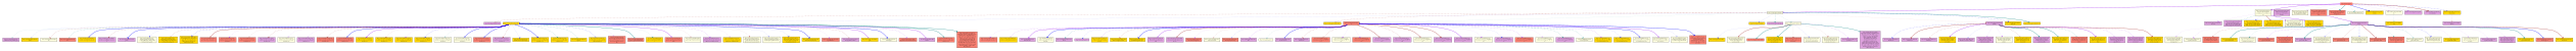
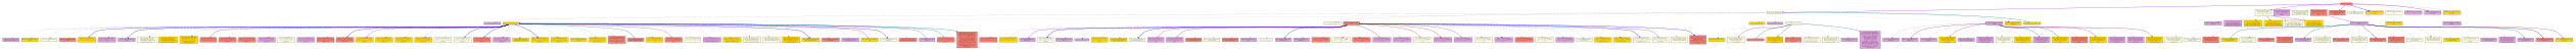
  digraph {
    compound=true
    fontname="EB Garamond"
    splines=true
    node [fillcolor=plum fontname="EB Garamond" fontsize=9 shape=record style=filled]
    edge [arrowhead=tee color=purple fontname="EB Garamond" style=dotted]
    n1 [color=red fillcolor=salmon height=.1 label="http://www.ba.gov.br/"]
    n2 [fillcolor=lightyellow height=.1 label="http://www.ba.gov.br/sitemap/"]
    n3 [fillcolor=lightyellow height=.1 label="http://www.ba.gov.br/noticias/i\nnternet-de-alta-velocidade-e-i\nnstalada-na-nova-sede-do-neoji\nba/"]
    n4 [height=.1 label="http://www.ba.gov.br/noticias/f\nanfarras-escolares-intensifica\nm-ensaios-para-desfile-do-dois\n-de-julho/"]
    n5 [fillcolor=lightyellow height=.1 label="http://www.ba.gov.br/noticias/r\nede-sac-ja-atendeu-13-mil-pess\noas-com-deficiencia-auditiva/"]
    n6 [fillcolor=salmon height=.1 label="http://www.ba.gov.br/noticias/n\nova-linha-de-producao-de-refri\ngerantes-e-inaugurada-em-alago\ninhas/"]
    n7 [fillcolor=salmon height=.1 label="http://www.ba.gov.br/noticias/e\nlisa-lucinda-estrela-solo-no-d\nomingo-no-tca/"]
    n8 [fillcolor=lightyellow height=.1 label="http://www.ba.gov.br/noticias/"]
    n9 [fillcolor=gold height=.1 label="https://www.facebook.com/govern\nodabahia/"]
    n10 [fillcolor=lightyellow height=.1 label="https://twitter.com/governodaba\nhia/"]
    n11 [height=.1 label="https://www.instagram.com/govba\n/"]
    n12 [height=.1 label="https://www.flickr.com/photos/g\novernodabahia/"]
    n13 [fillcolor=gold height=.1 label="https://www.youtube.com/user/go\nvernodabahia/"]
    n14 [height=.1 label="http://www.ba.gov.br/node/525/"]
    n15 [fillcolor=gold height=.1 label="http://www.ouvidoria.ba.gov.br/\n"]
-   n16 [fillcolor=gold height=.1 label="http://www.ba.gov.br/node/1050/\n"]
+   n16 [fillcolor=lightyellow height=.1 label="http://www.ba.gov.br/node/1050/\n"]
    n17 [fillcolor=salmon height=.1 label="http://www.legislabahia.ba.gov.\nbr/"]
    n18 [fillcolor=gold height=.1 label="http://www.ba.gov.br/cidadao/"]
    n19 [height=.1 label="http://www.ba.gov.br/servidor/"]
    n20 [fillcolor=lightyellow height=.1 label="http://www.ba.gov.br/turismo/"]
    n21 [height=.1 label="http://www.ba.gov.br/galeria-mu\nltimidia/"]
    n22 [fillcolor=gold height=.1 label="http://www.tag2.ouvidoriageral.\nba.gov.br/"]
    n23 [fillcolor=gold height=.1 label="http://www.ba.gov.br/node/232/"]
    n24 [height=.1 label="http://www.ba.gov.br/taxonomy/t\nerm/153/"]
    n25 [height=.1 label="http://www.ba.gov.br/sites/defa\nult/files/styles/display_video\n/public/2019-06/15615833892606\n19MP_16.jpg?itok=YFX_SGpN/"]
    n26 [fillcolor=gold height=.1 label="http://www.ba.gov.br/sites/defa\nult/files/styles/display_video\n/public/2019-06/15615833892606\n19MP_36.jpg?itok=KAC0L1Ft/"]
    n27 [fillcolor=gold height=.1 label="http://www.ba.gov.br/sites/defa\nult/files/styles/display_video\n/public/2019-06/15615833892606\n19MP_105_0.jpg?itok=qLVAPDhg/"]
    n28 [fillcolor=lightyellow height=.1 label="http://www.ba.gov.br/sites/defa\nult/files/styles/display_video\n/public/2019-06/15615833902606\n19MP_69.jpg?itok=prkZXaNN/"]
    n29 [fillcolor=gold height=.1 label="http://www.ba.gov.br/sites/defa\nult/files/styles/display_video\n/public/2019-06/15615833902606\n19MP_70.jpg?itok=pDTcxJAR/"]
    n30 [height=.1 label="http://www.ba.gov.br/taxonomy/t\nerm/5/"]
    n31 [fillcolor=gold height=.1 label="http://twitter.com//www.google.\ncom/"]
    n32 [height=.1 label="http://www.youtube.com//www.goo\ngle.com/"]
    n33 [height=.1 label="http://www.ouvidoria.ba.gov.br/\nmodules/menu/mapadosite.php/"]
    n34 [fillcolor=gold height=.1 label="http://www.bahia.ba.gov.br/node\n/3831/"]
    n35 [fillcolor=lightyellow height=.1 label="http://www.transparencia.ba.gov\n.br/"]
    n36 [fillcolor=salmon height=.1 label="http://www.ouvidoriageral.ba.go\nv.br/"]
    n37 [fillcolor=gold height=.1 label="http://www2.ba.gov.br/modules/c\nonteudo/conteudo.php?conteudo=\n8/"]
    n38 [height=.1 label="http://www2.ba.gov.br/modules/c\nonteudo/conteudo.php?conteudo=\n9/"]
    n39 [height=.1 label="http://www.acessoainformacao.ba\n.gov.br/"]
    n40 [fillcolor=lightyellow height=.1 label="http://translate.google.com.br/\ntranslate?sl=pt&tl=en&js=n&pre\nv=_t&hl=pt-BR&ie=UTF-8&u=http:\n//www.ouvidoria.ba.gov.br/"]
    n41 [fillcolor=gold height=.1 label="http://translate.google.com.br/\ntranslate?sl=pt&tl=es&js=n&pre\nv=_t&hl=pt-BR&ie=UTF-8&u=http:\n//www.ouvidoria.ba.gov.br/"]
    n42 [fillcolor=gold height=.1 label="http://www.secom.ba.gov.br/2019\n/03/148004/Em-Casa-Nova-Rui-in\naugura-BA-722-entrega-obras-de\n-agua-e-autoriza-convenios-do-\nBahia-Produtiva.html/"]
    n43 [fillcolor=salmon height=.1 label="http://www.portaldoservidor.ba.\ngov.br/premio-de-boas-praticas\n/"]
    n44 [fillcolor=salmon height=.1 label="http://www.ouvidoria.ba.gov.br/\nmodules/conteudo/conteudo.php?\nconteudo=5/"]
    n45 [fillcolor=salmon height=.1 label="http://www.ouvidoria.ba.gov.br/\nmodules/conteudo/conteudo.php?\nconteudo=147/"]
    n46 [height=.1 label="http://www.ouvidoria.ba.gov.br/\nmodules/conteudo/conteudo.php?\nconteudo=148/"]
    n47 [fillcolor=lightyellow height=.1 label="http://www.ouvidoria.ba.gov.br/\nmodules/conteudo/conteudo.php?\nconteudo=124/"]
    n48 [height=.1 label="http://www.ouvidoria.ba.gov.br/\nmodules/conteudo/conteudo.php?\nconteudo=123/"]
    n49 [fillcolor=salmon height=.1 label="http://www.ouvidoria.ba.gov.br/\nmodules/conteudo/conteudo.php?\nconteudo=150/"]
    n50 [fillcolor=salmon height=.1 label="http://www.ouvidoria.ba.gov.br/\nmodules/conteudo/conteudo.php?\nconteudo=151/"]
    n51 [fillcolor=gold height=.1 label="http://www.ouvidoria.ba.gov.br/\nmodules/conteudo/conteudo.php?\nconteudo=13/"]
    n52 [fillcolor=gold height=.1 label="http://www.ouvidoria.ba.gov.br/\nmodules/conteudo/conteudo.php?\nconteudo=152/"]
    n53 [fillcolor=gold height=.1 label="http://www.ouvidoria.ba.gov.br/\nmodules/conteudo/conteudo.php?\nconteudo=154/"]
    n54 [fillcolor=gold height=.1 label="http://www.ouvidoria.ba.gov.br/\nmodules/conteudo/conteudo.php?\nconteudo=155/"]
    n55 [fillcolor=lightyellow height=.1 label="http://www.ouvidoria.ba.gov.br/\nmodules/conteudo/conteudo.php?\nconteudo=8/"]
    n56 [fillcolor=lightyellow height=.1 label="http://www.ouvidoria.ba.gov.br/\nmodules/conteudo/conteudo.php?\nconteudo=9/"]
    n57 [fillcolor=salmon height=.1 label="http://www.ouvidoria.ba.gov.br/\nmodules/conteudo/conteudo.php?\nconteudo=10/"]
    n58 [height=.1 label="http://www.ouvidoria.ba.gov.br/\nmodules/conteudo/conteudo.php?\nconteudo=14/"]
    n59 [fillcolor=gold height=.1 label="http://www.ouvidoria.ba.gov.br/\nmodules/noticias/arquivo.php/"]
    n60 [fillcolor=gold height=.1 label="http://www.ouvidoria.ba.gov.br/\nmodules/conteudo/conteudo.php?\nconteudo=135/"]
    n61 [fillcolor=gold height=.1 label="http://www.ouvidoria.ba.gov.br/\nmodules/conteudo/conteudo.php?\nconteudo=126/"]
    n62 [fillcolor=gold height=.1 label="http://www.tag.ouvidoriageral.b\na.gov.br/"]
    n63 [fillcolor=gold height=.1 label="http://www.justicasocial.ba.gov\n.br//modules/conteudo/conteudo\n.php?conteudo=28/"]
    n64 [fillcolor=salmon height=.1 label="http://www.ouvidoria.ba.gov.br/\n2016/11/205/OGE-disponibiliza-\nnumero-de-Whatsaap-para-comuni\ncacao-entre-cidadao-e-Estado.h\ntml/"]
    n65 [fillcolor=salmon height=.1 label="http://www.tag.ouvidoriageral.b\na.gov.br/tag/NovaManif.html/"]
    n66 [fillcolor=gold height=.1 label="http://www.tag.ouvidoriageral.b\na.gov.br/tag/ConsultaManif.htm\nl/"]
    n67 [fillcolor=salmon height=.1 label="http://www.tag.ouvidoriageral.b\na.gov.br/tag/ComplementaManif.\nhtml/"]
    n68 [fillcolor=lightyellow height=.1 label="http://www.tag.ouvidoriageral.b\na.gov.br/tag/ConsultaAtiva.htm\nl/"]
    n69 [height=.1 label="http://www.ouvidoria.ba.gov.br/\n2019/06/498/Ouvidor-Geral-home\nnageado-em-Alagoinhas.html/"]
    n70 [fillcolor=gold height=.1 label="http://www.ouvidoria.ba.gov.br/\n2019/06/499/Ouvidor-Geral-home\nnageado-em-Alagoinhas.html/"]
    n71 [fillcolor=lightyellow height=.1 label="http://www.ouvidoria.ba.gov.br/\n2019/06/497/Ouvidoria-Geral-do\n-Estado-ultrapassa-170-mil-ate\nndimentos-em-cinco-meses.html/\n"]
    n72 [fillcolor=lightyellow height=.1 label="http://www.ouvidoria.ba.gov.br/\n2019/05/496/Ouvidoria-Geral-do\n-Estado-amplia-atendimento.htm\nl/"]
    n73 [fillcolor=gold height=.1 label="http://www.ouvidoria.ba.gov.br/\n2019/04/495/OGE-inicia-nova-tu\nrma-para-capacitacao-de-ouvido\nres-especializados.html/"]
    n74 [fillcolor=gold height=.1 label="http://www.secom.ba.gov.br/modu\nles/noticias/arquivo.php/"]
    n75 [fillcolor=salmon height=.1 label="https://www.facebook.com/ouvido\nriageraldabahia/"]
    n76 [height=.1 label="https://www.youtube.com/user/ou\nvidoriageralbahia/videos/"]
    n77 [fillcolor=gold height=.1 label="http://www.twitter.com/ouvidori\nageral/"]
    n78 [fillcolor=lightyellow height=.1 label="http://www.ouvidoria.ba.gov.br/\nbackend.php/"]
    n79 [fillcolor=salmon height=.1 label="http://www.sac.ba.gov.br/index.\nphp/Roteiro-do-SAC-Movel.html/\n"]
    n80 [height=.1 label="http://dovirtual.ba.gov.br/egba\n/reader2/"]
    n81 [fillcolor=salmon height=.1 label="http://www.ouvidoria.ba.gov.br/\nmodules/conteudo/conteudo.php?\nconteudo=129/"]
    n82 [fillcolor=salmon height=.1 label="https://maps.google.com/maps?q=\n3%C2%AA+Avenida,+n%C2%BA+390,+\nPlataforma+IV,+1%C2%BA+andar,+\nCAB.+CEP+41.745-005&hl=pt&ie=U\nTF8&ll=-12.950527,-38.433094&s\npn=0.016918,0.012124&sll=37.06\n25,-95.677068&sspn=55.586984,4\n9.658203&hq=3%C2%AA+Avenida,+n\n%C2%BA+390,+Plataforma+IV,+1%C\n2%BA+andar,+CAB.+CEP+41.745-00\n5&hnear=Salvador+-+Bahia,+Bras\nil&t=m&z=16/"]
    n83 [fillcolor=salmon height=.1 label="http://www.ba.gov.br/modules/co\nnteudo/conteudo.php?conteudo=7\n/"]
    n84 [fillcolor=gold height=.1 label="http://www.ba.gov.br/modules/co\nnteudo/conteudo.php?conteudo=8\n/"]
    n85 [height=.1 label="http://www.legislabahia.ba.gov.\nbr/documentos/"]
    n86 [fillcolor=lightyellow height=.1 label="https://leismunicipais.com.br/l\negislacao-municipal/532/leis-d\ne-salvador/"]
    n87 [height=.1 label="http://www4.planalto.gov.br/leg\nislacao/"]
    n88 [height=.1 label="http://www.sefaz.ba.gov.br/"]
    n89 [fillcolor=gold height=.1 label="https://www.sefaz.ba.gov.br/con\ntribuinte/tributacao/textosleg\nais.htm/"]
    n90 [fillcolor=gold height=.1 label="https://www.sefaz.ba.gov.br/adm\ninistracao/legislacao.htm/"]
-   n91 [fillcolor=gold height=.1 label="https://www.sefaz.ba.gov.br/scr\nipts/default/legislacao.asp/"]
+   n91 [fillcolor=lightyellow height=.1 label="https://www.sefaz.ba.gov.br/scr\nipts/default/legislacao.asp/"]
    n92 [height=.1 label="https://www.sefaz.ba.gov.br/con\ntribuinte/tributacao/pareceres\n.htm/"]
    n93 [height=.1 label="http://www.pge.ba.gov.br/module\ns/conteudo/conteudo.php?conteu\ndo=96/"]
    n94 [fillcolor=salmon height=.1 label="http://www.cjf.jus.br/cjf/orcam\nento-e-financas/legislacao/"]
    n95 [fillcolor=lightyellow height=.1 label="https://www.tce.ba.gov.br/servi\ncos/doe#conteudo/"]
    n96 [fillcolor=salmon height=.1 label="http://www2.tjba.jus.br/diario/\ninternet/pesquisar.wsp/"]
    n97 [height=.1 label="http://egbanet.egba.ba.gov.br/a\nlba/"]
    n98 [fillcolor=lightyellow height=.1 label="http://www.egba.ba.gov.br/"]
    n99 [height=.1 label="http://www.legislabahia.ba.gov.\nbr/fale-conosco/"]
    n100 [height=.1 label="http://www.legislabahia.ba.gov.\nbr/node/19/"]
    n101 [fillcolor=salmon height=.1 label="http://www.legislabahia.ba.gov.\nbr/documentos?categoria%5B0%5D\n=11/"]
    n102 [fillcolor=lightyellow height=.1 label="http://www.legislabahia.ba.gov.\nbr/documentos?categoria%5B0%5D\n=33/"]
    n103 [fillcolor=salmon height=.1 label="http://www.legislabahia.ba.gov.\nbr/documentos?categoria%5B0%5D\n=32/"]
    n104 [height=.1 label="http://www.legislabahia.ba.gov.\nbr/documentos?categoria%5B0%5D\n=31/"]
    n105 [height=.1 label="http://www.legislabahia.ba.gov.\nbr/documentos?categoria%5B0%5D\n=30/"]
    n106 [fillcolor=lightyellow height=.1 label="http://www.legislabahia.ba.gov.\nbr/documentos?categoria%5B0%5D\n=4/"]
    n107 [height=.1 label="http://www.legislabahia.ba.gov.\nbr/documentos?categoria%5B0%5D\n=5/"]
    n108 [height=.1 label="http://www.legislabahia.ba.gov.\nbr/documentos?categoria%5B0%5D\n=7/"]
    n109 [fillcolor=lightyellow height=.1 label="http://www.legislabahia.ba.gov.\nbr/documentos?categoria%5B0%5D\n=6/"]
    n110 [height=.1 label="http://www.legislabahia.ba.gov.\nbr/documentos?categoria%5B0%5D\n=1/"]
    n111 [fillcolor=salmon height=.1 label="http://www.legislabahia.ba.gov.\nbr/documentos?categoria%5B0%5D\n=2/"]
    n112 [fillcolor=lightyellow height=.1 label="http://www.legislabahia.ba.gov.\nbr/documentos?categoria%5B0%5D\n=3/"]
    n113 [height=.1 label="http://www.legislabahia.ba.gov.\nbr/documentos?categoria%5B0%5D\n=92/"]
    n114 [fillcolor=lightyellow height=.1 label="http://www.legislabahia.ba.gov.\nbr/user/password/"]
    n115 [fillcolor=gold height=.1 label="http://www.legislabahia.ba.gov.\nbr/documentos/decreto-no-19109\n-de-26-de-junho-de-2019/"]
    n116 [fillcolor=gold height=.1 label="http://www.legislabahia.ba.gov.\nbr/documentos/decreto-no-19108\n-de-26-de-junho-de-2019/"]
    n117 [fillcolor=lightyellow height=.1 label="http://www.legislabahia.ba.gov.\nbr/documentos/decreto-no-19107\n-de-26-de-junho-de-2019/"]
    n118 [fillcolor=lightyellow height=.1 label="http://www.legislabahia.ba.gov.\nbr/documentos/decreto-simples-\ndoe-27062019/"]
    n119 [fillcolor=lightyellow height=.1 label="http://www.legislabahia.ba.gov.\nbr/documentos/decreto-financei\nro-no-48-de-25-de-junho-de-201\n9/"]
    n120 [fillcolor=salmon height=.1 label="http://www.legislabahia.ba.gov.\nbr/documentos?num=&amp;ementa=\n&amp;exp=&amp;data[min]=&amp;d\nata[max]=&amp;sort_by=changed_\n1&amp;order=field_data_doc&amp\n;sort=desc/"]
    n121 [fillcolor=gold height=.1 label="http://www.ba.gov.br/investidor\n/"]
    n122 [fillcolor=lightyellow height=.1 label="http://www.secom.ba.gov.br/2019\n/06/149575/Bahia-intensifica-a\ncoes-para-atrair-turista-norte\n-americano.html/"]
    n123 [fillcolor=salmon height=.1 label="http://www.ba.gov.br/node/4396/\n"]
    n124 [fillcolor=gold height=.1 label="http://www.ba.gov.br/noticias/b\nahia-atua-com-operadores-de-tu\nrismo-para-conquistar-mercado-\nnorte-americano/"]
    n125 [fillcolor=salmon height=.1 label="http://www.ba.gov.br/noticias/c\nabo-verde-airlines-amplia-voos\n-para-bahia/"]
    n126 [fillcolor=lightyellow height=.1 label="http://www.ba.gov.br/noticias/b\nahia-intensifica-acoes-para-at\nrair-turista-norte-americano/"]
    n127 [fillcolor=lightyellow height=.1 label="http://www.ba.gov.br/noticias/b\nahia-e-portugal-assinam-acordo\n-para-recuperar-patrimonio-arq\nuitetonico-e-fortalecer/"]
    n128 [height=.1 label="http://www.ba.gov.br/paginas_es\npecificas/4/"]
    n129 [height=.1 label="https://maps.google.com/maps?q=\n3%C2%AA+Avenida,+n%C2%BA+390,+\nPlataforma+IV,+1%C2%BA+andar,+\nCAB.+CEP+41.745-005&amp;hl=pt&\namp;ie=UTF8&amp;ll=-12.950527,\n-38.433094&amp;spn=0.016918,0.\n012124&amp;sll=37.0625,-95.677\n068&amp;sspn=55.586984,49.6582\n03&amp;hq=3%C2%AA+Avenida,+n%C\n2%BA+390,+Plataforma+IV,+1%C2%\nBA+andar,+CAB.+CEP+41.745-005&\namp;hnear=Salvador+-+Bahia,+Br\nasil&amp;t=m&amp;z=16/"]
    n130 [height=.1 label="http://www.ba.gov.br/galeria-mu\nltimidia/51/"]
    n131 [height=.1 label="http://www.ba.gov.br/galeria-mu\nltimidia/52/"]
    n132 [height=.1 label="http://www.ba.gov.br/galeria-mu\nltimidia/53/"]
    n133 [fillcolor=gold height=.1 label="http://www.ba.gov.br/galeria-mu\nltimidia/nova-sede-do-neojiba-\ne-equipada-com-internet-de-alt\na-velocidade/"]
    n134 [height=.1 label="http://www.ba.gov.br/galeria-mu\nltimidia/sac-atende-em-libras/\n"]
    n135 [height=.1 label="http://www.ba.gov.br/galeria-mu\nltimidia/fanfarras-escolares-i\nntensificam-ensaios-para-desfi\nle-do-dois-de-julho-0/"]
    n136 [fillcolor=lightyellow height=.1 label="http://www.ba.gov.br/galeria-mu\nltimidia/nova-sede-do-neojiba-\nconta-com-internet-de-alta-vel\nocidade/"]
    n137 [fillcolor=gold height=.1 label="http://www.ba.gov.br/galeria-mu\nltimidia/internet-de-alta-velo\ncidade-e-instalada-na-nova-sed\ne-do-neojiba/"]
    n138 [height=.1 label="http://www.ba.gov.br/galeria-mu\nltimidia/fanfarras-escolares-i\nntensificam-ensaios-para-desfi\nle-do-dois-de-julho/"]
    n139 [fillcolor=gold height=.1 label="http://www.ba.gov.br/galeria-mu\nltimidia/rede-sac-ja-atendeu-1\n3-mil-pessoas-com-deficiencia-\nauditiva/"]
    n140 [fillcolor=salmon height=.1 label="http://www.ba.gov.br/galeria-mu\nltimidia/rui-anuncia-aprovacao\n-de-estatuto-do-consorcio-do-n\nordeste/"]
    n141 [fillcolor=gold height=.1 label="http://www.ba.gov.br/galeria-mu\nltimidia/obras-do-hospital-met\nropolitano-seguem-em-ritmo-ace\nlerado/"]
    n142 [height=.1 label="http://www.ba.gov.br/galeria-mu\nltimidia/pelourinho-encerra-sa\no-joao-com-largos-lotados-nest\na-segunda-feira-1/"]
    n143 [height=.1 label="http://www.ba.gov.br/galeria-mu\nltimidia/sao-joao-em-paripe-mo\nvimenta-economia-do-suburbio-f\nerroviario-0/"]
    n144 [fillcolor=gold height=.1 label="http://www.ba.gov.br/galeria-mu\nltimidia/sao-joao-da-bahia-pro\nmove-50-horas-de-festa-no-pelo\nurinho-e-em-paripe/"]
    n145 [fillcolor=lightyellow height=.1 label="http://www.ba.gov.br/index.php/\nnoticias/nova-linha-de-produca\no-de-refrigerantes-e-inaugurad\na-em-alagoinhas/"]
    n146 [fillcolor=lightyellow height=.1 label="http://www.ba.gov.br/pt-br/enti\ntyprint/node/4433/"]
    n147 [fillcolor=salmon height=.1 label="http://www.ba.gov.br/noticias/s\nete-cidades-baianas-vao-recebe\nr-r-77-milhoes-em-investimento\ns/"]
    n148 [fillcolor=gold height=.1 label="http://www.ba.gov.br/pt-br/enti\ntyprint/node/4248/"]
    n149 [fillcolor=lightyellow height=.1 label="http://www.ba.gov.br/noticias/e\nm-dois-anos-arena-fonte-nova-m\novimenta-r-845-milhoes/"]
    n150 [fillcolor=salmon height=.1 label="http://www.ba.gov.br/pt-br/enti\ntyprint/node/3999/"]
    n151 [fillcolor=salmon height=.1 label="http://www.ba.gov.br/noticias/p\narceria-entre-grupo-boticario-\ne-governo-do-estado-fortalece-\npolo-de-cosmeticos/"]
    n152 [height=.1 label="http://www.ba.gov.br/pt-br/enti\ntyprint/node/3601/"]
    n153 [fillcolor=lightyellow height=.1 label="http://www.ba.gov.br/noticias/p\nredios-publicos-ganham-isencao\n-de-icms-em-compra-de-equipame\nntos-de-energia-solar/"]
    n154 [fillcolor=salmon height=.1 label="http://www.ba.gov.br/pt-br/enti\ntyprint/node/3533/"]
    n155 [fillcolor=lightyellow height=.1 label="http://www.ba.gov.br/noticias/c\nhocolates-produzidos-na-bahia-\nserao-destaque-em-festival-em-\nsao-paulo/"]
    n156 [fillcolor=salmon height=.1 label="http://www.ba.gov.br/pt-br/enti\ntyprint/node/3124/"]
    n157 [fillcolor=salmon height=.1 label="http://www.ba.gov.br/noticias/c\nonsorcio-apresenta-proposta-de\n-reativacao-do-estaleiro-ensea\nda/"]
    n158 [fillcolor=lightyellow height=.1 label="http://www.ba.gov.br/pt-br/enti\ntyprint/node/2794/"]
    n159 [fillcolor=lightyellow height=.1 label="http://www.ba.gov.br/noticias/g\nrupo-amazonas-investira-r-150-\nmilhoes-no-municipio-de-jequie\n/"]
    n160 [fillcolor=gold height=.1 label="http://www.ba.gov.br/pt-br/enti\ntyprint/node/2289/"]
    n161 [fillcolor=lightyellow height=.1 label="http://www.ba.gov.br/noticias/e\nxportacoes-baianas-crescem-91-\nem-2018/"]
    n162 [height=.1 label="http://www.ba.gov.br/pt-br/enti\ntyprint/node/1836/"]
    n163 [height=.1 label="http://www.ba.gov.br/noticias/f\nabrica-escola-de-chocolate-em-\nilheus-recebe-visita-de-empres\nario-e-dono-da-cacau-show/"]
-   n164 [fillcolor=gold height=.1 label="http://www.ba.gov.br/pt-br/enti\ntyprint/node/1542/"]
+   n164 [height=.1 label="http://www.ba.gov.br/pt-br/enti\ntyprint/node/1542/"]
    n165 [fillcolor=salmon height=.1 label="http://www.ba.gov.br/taxonomy/t\nerm/5?page=1/"]
    n166 [fillcolor=gold height=.1 label="http://www.ba.gov.br/taxonomy/t\nerm/5/feed/"]
    n1 -> n2 [arrowhead=odot style=bold]
    n1 -> n3 [style=bold]
    n1 -> n4 [arrowhead=odot]
    n1 -> n5 [arrowhead=odot]
    n1 -> n6 [arrowhead=odot color=teal]
    n1 -> n7 [color=teal style=bold]
    n1 -> n8 [color=teal]
    n1 -> n9 [color=blue style=bold]
    n1 -> n10 [arrowhead=odot]
    n1 -> n11 [style=dashed]
    n1 -> n12 [color=brown style=bold]
    n1 -> n13 [arrowhead=odot color=blue style=dashed]
    n2 -> n14 [arrowhead=odot color=brown style=dashed]
    n2 -> n15 [color=blue]
    n2 -> n16 [arrowhead=odot color=brown style=dashed]
    n2 -> n17 [color=teal]
    n2 -> n18 [arrowhead=odot color=blue]
    n2 -> n19 [color=teal style=dashed]
    n2 -> n20 [arrowhead=odot color=teal]
    n2 -> n21 [color=brown]
    n2 -> n22 [color=blue style=dashed]
    n2 -> n23 [arrowhead=odot color=teal style=bold]
    n3 -> n24
    n3 -> n25 [arrowhead=odot color=teal style=dashed]
    n3 -> n26 [color=blue]
    n3 -> n27 [arrowhead=odot color=brown style=bold]
    n3 -> n28 [style=dashed]
    n3 -> n29 [arrowhead=odot style=bold]
    n6 -> n30 [arrowhead=odot style=bold]
    n10 -> n31 [arrowhead=odot color=teal]
    n13 -> n32 [arrowhead=odot color=brown]
    n15 -> n33 [arrowhead=odot color=teal]
    n15 -> n34 [arrowhead=odot color=blue]
    n15 -> n35 [color=brown style=dashed]
    n15 -> n36 [arrowhead=odot color=teal style=dashed]
    n15 -> n37 [arrowhead=odot color=blue style=bold]
    n15 -> n38 [color=brown style=dashed]
    n15 -> n39 [color=blue style=bold]
    n15 -> n40 [color=blue]
    n15 -> n41 [arrowhead=odot color=brown style=dashed]
    n15 -> n42 [color=blue style=dashed]
    n15 -> n43 [arrowhead=odot color=brown style=bold]
    n15 -> n44
    n15 -> n45 [arrowhead=odot color=brown]
    n15 -> n46 [color=brown style=dashed]
    n15 -> n47 [arrowhead=odot]
    n15 -> n48 [arrowhead=odot]
    n15 -> n49 [color=brown style=dashed]
    n15 -> n50 [arrowhead=odot color=blue style=bold]
    n15 -> n51 [style=bold]
    n15 -> n52 [color=brown]
    n15 -> n53
    n15 -> n54 [color=blue style=dashed]
    n15 -> n55 [arrowhead=odot color=teal]
    n15 -> n56 [arrowhead=odot color=blue style=bold]
    n15 -> n57 [arrowhead=odot color=blue style=bold]
    n15 -> n58 [color=brown style=dashed]
    n15 -> n59 [color=blue]
    n15 -> n60 [color=blue style=bold]
    n15 -> n61 [color=teal style=dashed]
    n15 -> n62 [arrowhead=odot color=teal style=dashed]
    n15 -> n63 [arrowhead=odot color=blue style=dashed]
    n15 -> n64 [arrowhead=odot]
    n15 -> n65 [arrowhead=odot color=teal style=bold]
    n15 -> n66 [color=teal]
    n15 -> n67 [arrowhead=odot style=bold]
    n15 -> n68 [arrowhead=odot color=brown]
    n15 -> n69 [style=dashed]
    n15 -> n70 [arrowhead=odot]
    n15 -> n71 [color=brown]
    n15 -> n72 [arrowhead=odot color=blue]
    n15 -> n73 [color=blue]
    n15 -> n74 [color=blue style=bold]
    n15 -> n75
    n15 -> n76 [arrowhead=odot color=brown style=dashed]
    n15 -> n77 [arrowhead=odot style=bold]
    n15 -> n78 [color=blue style=bold]
    n15 -> n79 [style=dashed]
    n15 -> n80 [arrowhead=odot style=bold]
    n15 -> n81 [arrowhead=odot color=teal style=bold]
    n15 -> n82 [color=teal style=bold]
    n17 -> n83
    n17 -> n84 [arrowhead=odot style=dashed]
    n17 -> n85 [style=bold]
    n17 -> n86 [color=blue style=bold]
    n17 -> n87 [color=teal style=dashed]
    n17 -> n88 [color=blue]
    n17 -> n89 [arrowhead=odot style=dashed]
    n17 -> n90 [color=brown style=dashed]
    n17 -> n91 [color=blue style=bold]
    n17 -> n92 [arrowhead=odot style=bold]
    n17 -> n93 [arrowhead=odot color=brown style=bold]
    n17 -> n94
    n17 -> n95 [arrowhead=odot color=brown]
    n17 -> n96 [arrowhead=odot color=blue]
    n17 -> n97 [style=dashed]
    n17 -> n98 [arrowhead=odot color=teal]
    n17 -> n99 [arrowhead=odot color=blue style=bold]
    n17 -> n100 [color=brown style=dashed]
    n17 -> n101 [arrowhead=odot color=brown style=dashed]
    n17 -> n102
    n17 -> n103
    n17 -> n104 [arrowhead=odot color=brown style=bold]
    n17 -> n105 [arrowhead=odot color=brown style=dashed]
    n17 -> n106 [arrowhead=odot color=brown style=bold]
    n17 -> n107 [color=brown style=bold]
    n17 -> n108 [arrowhead=odot style=bold]
    n17 -> n109
    n17 -> n110 [color=blue]
    n17 -> n111 [style=dashed]
    n17 -> n112 [arrowhead=odot]
    n17 -> n113 [color=teal style=dashed]
    n17 -> n114 [color=teal style=dashed]
    n17 -> n115 [style=dashed]
    n17 -> n116 [color=blue]
    n17 -> n117 [arrowhead=odot color=blue style=bold]
    n17 -> n118 [arrowhead=odot style=bold]
    n17 -> n119 [arrowhead=odot color=blue]
    n17 -> n120 [color=blue style=bold]
    n20 -> n121 [color=blue]
    n20 -> n122 [arrowhead=odot color=brown style=bold]
    n20 -> n123 [arrowhead=odot color=teal style=bold]
    n20 -> n124 [color=teal style=bold]
    n20 -> n125 [color=brown]
    n20 -> n126 [arrowhead=odot color=blue]
    n20 -> n127 [color=brown]
    n20 -> n128 [style=dashed]
    n20 -> n129 [arrowhead=odot color=teal style=bold]
    n21 -> n130 [color=blue style=dashed]
    n21 -> n131 [color=brown style=bold]
    n21 -> n132 [color=brown style=dashed]
    n21 -> n133 [style=bold]
    n21 -> n134 [arrowhead=odot color=blue]
    n21 -> n135 [arrowhead=odot]
    n21 -> n136
    n21 -> n137 [arrowhead=odot color=brown style=dashed]
    n21 -> n138 [color=teal style=bold]
    n21 -> n139 [arrowhead=odot color=teal style=bold]
    n21 -> n140 [arrowhead=odot color=teal style=dashed]
    n21 -> n141 [style=bold]
    n21 -> n142 [arrowhead=odot style=dashed]
    n21 -> n143 [arrowhead=odot style=dashed]
    n21 -> n144 [color=brown style=bold]
    n30 -> n145 [arrowhead=odot]
    n30 -> n146
    n30 -> n147 [color=brown style=dashed]
    n30 -> n148 [arrowhead=odot color=teal style=bold]
    n30 -> n149 [color=teal]
    n30 -> n150 [style=dashed]
    n30 -> n151 [arrowhead=odot]
    n30 -> n152 [color=teal style=bold]
    n30 -> n153 [arrowhead=odot color=blue]
    n30 -> n154 [arrowhead=odot color=brown style=dashed]
    n30 -> n155 [arrowhead=odot color=blue style=dashed]
    n30 -> n156 [color=brown style=bold]
    n30 -> n157 [color=teal]
    n30 -> n158 [arrowhead=odot color=teal style=dashed]
    n30 -> n159 [color=blue style=dashed]
    n30 -> n160 [arrowhead=odot]
    n30 -> n161 [arrowhead=odot]
    n30 -> n162 [arrowhead=odot]
    n30 -> n163 [arrowhead=odot]
    n30 -> n164 [color=teal style=bold]
    n30 -> n165 [arrowhead=odot color=blue style=bold]
    n30 -> n166 [color=brown style=bold]
  }
